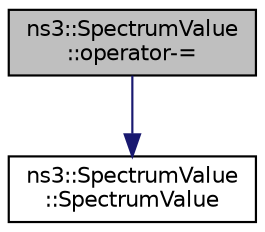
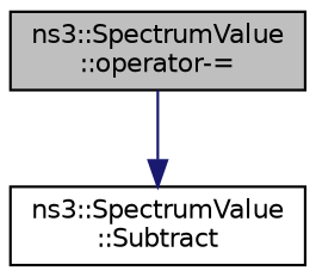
  digraph {
    rankdir=TB
    node [color=black fontname=Helvetica fontsize=10 shape=record style=filled]
    n1 [fillcolor=grey75 fontcolor=black height=0.2 label="ns3::SpectrumValue\l::operator-=" width=0.4]
-   n2 [fillcolor=white height=0.2 label="ns3::SpectrumValue\l::SpectrumValue" width=0.4]
+   n2 [fillcolor=white height=0.2 label="ns3::SpectrumValue\l::Subtract" width=0.4]
    n1 -> n2 [color=midnightblue fontname=Helvetica fontsize=10 labelfontname=Helvetica labelfontsize=10 style=solid]
  }
